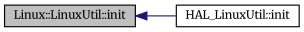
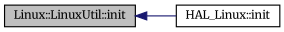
  digraph {
    rankdir=LR
    fontname=Merriweather
    node [color=black fontname=Merriweather fontsize=10 shape=record style=filled]
    n1 [fillcolor=grey75 fontcolor=black height=0.2 label="Linux::LinuxUtil::init" width=0.4]
-   n2 [fillcolor=white height=0.2 label="HAL_LinuxUtil::init" width=0.4]
+   n2 [fillcolor=white height=0.2 label="HAL_Linux::init" width=0.4]
    n1 -> n2 [color=midnightblue dir=back fontname=Merriweather fontsize=10 labelfontname=Helvetica labelfontsize=10 style=solid]
  }
